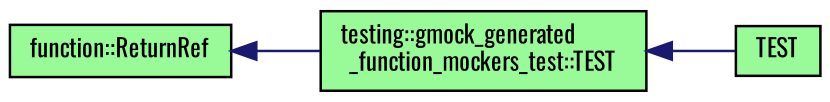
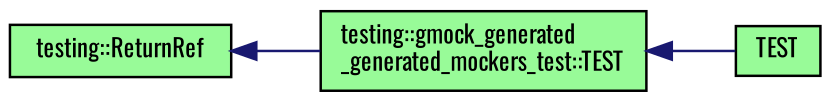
  digraph {
    fontname=Oswald
    rankdir=LR
    node [color=black fillcolor=palegreen fontname=Oswald fontsize=10 shape=record style=filled]
    edge [color=midnightblue dir=back fontname=Oswald fontsize=10 labelfontname=Helvetica labelfontsize=10 style=solid]
-   n1 [fontcolor=black height=0.2 label="function::ReturnRef" width=0.4]
-   n2 [height=0.2 label="testing::gmock_generated\l_function_mockers_test::TEST" width=0.4]
+   n1 [fontcolor=black height=0.2 label="testing::ReturnRef" width=0.4]
+   n2 [height=0.2 label="testing::gmock_generated\l_generated_mockers_test::TEST" width=0.4]
    n3 [height=0.2 label=TEST width=0.4]
    n1 -> n2
    n2 -> n3
  }
